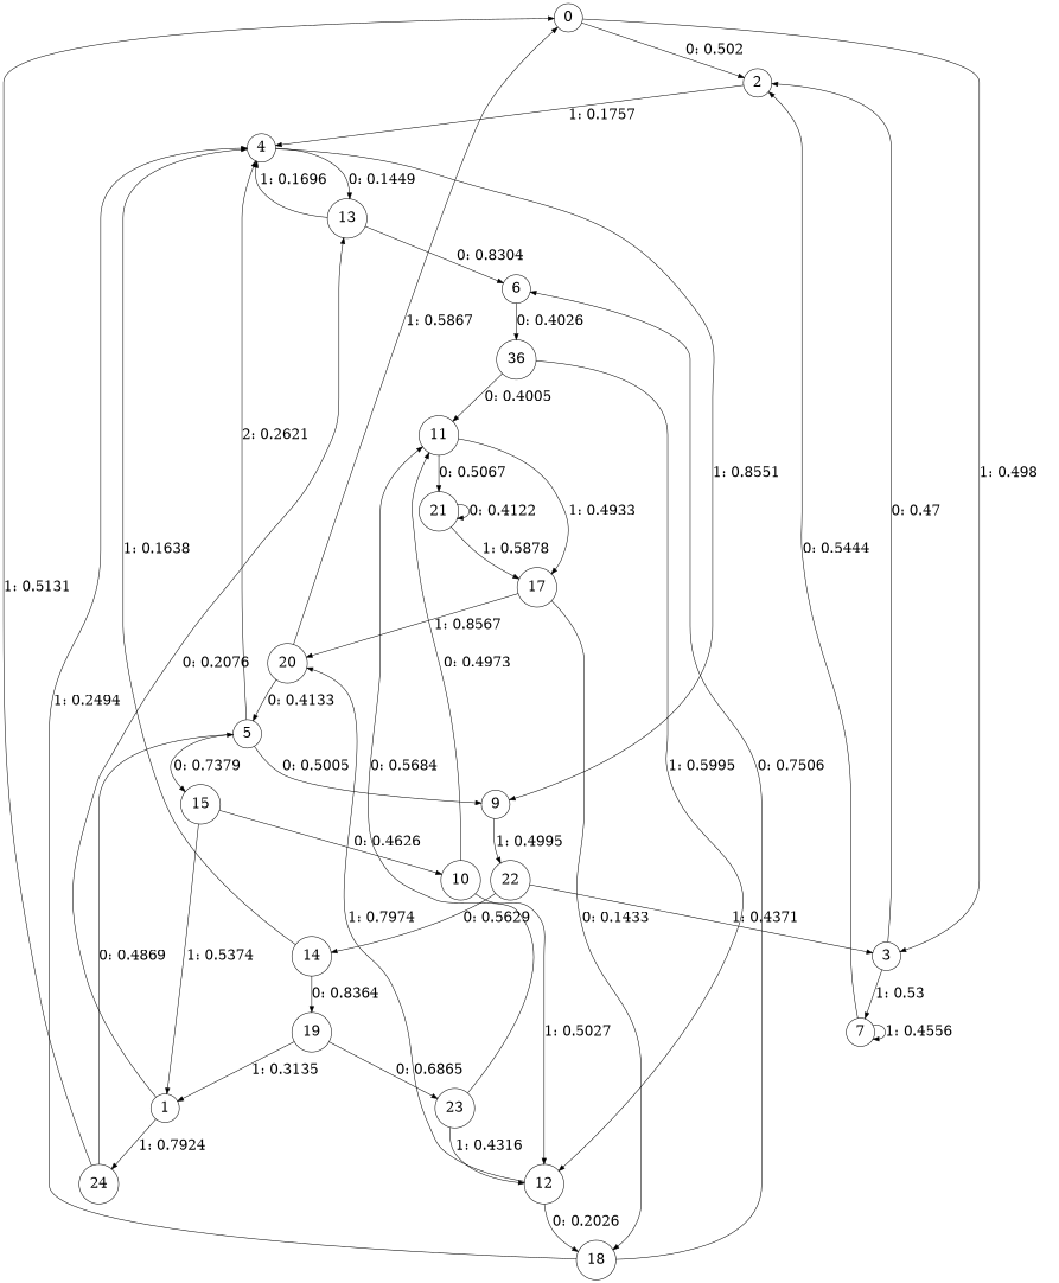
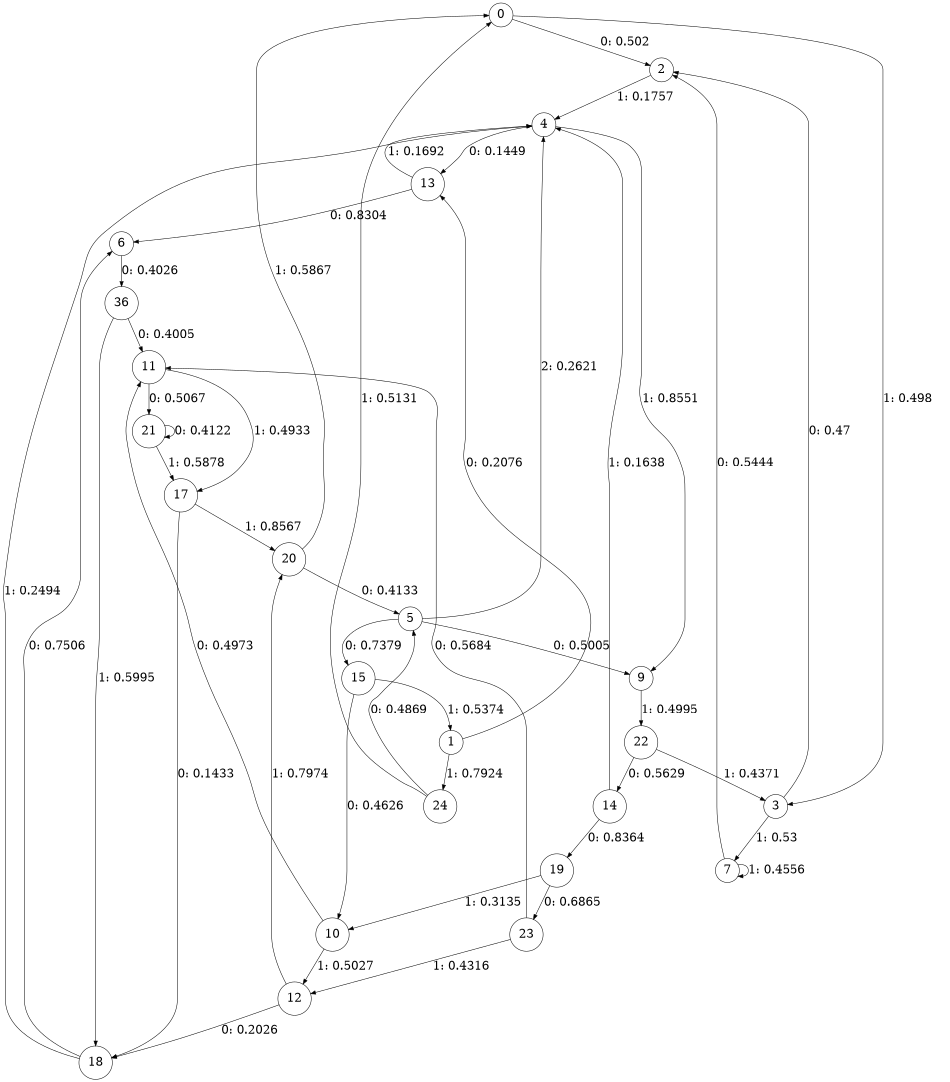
  digraph {
    node [fontsize=24 shape=circle]
    edge [fontsize=24]
    0
    2
    3
    4
    7
    13
    9
    1
    24
    6
    5
    n12 [label=36]
    15
    23
    11
    12
    22
    14
    10
    21
    17
    18
    20
    19
    0 -> 2 [label="0: 0.502    "]
    0 -> 3 [label="1: 0.498    "]
    2 -> 4 [label="1: 0.1757   "]
    3 -> 2 [label="0: 0.47     "]
    3 -> 7 [label="1: 0.53     "]
    4 -> 13 [label="0: 0.1449   "]
    4 -> 9 [label="1: 0.8551   "]
    7 -> 2 [label="0: 0.5444   "]
    7 -> 7 [label="1: 0.4556   "]
-   13 -> 4 [label="1: 0.1696   "]
+   13 -> 4 [label="1: 0.1692   "]
    13 -> 6 [label="0: 0.8304   "]
    9 -> 22 [label="1: 0.4995   "]
    1 -> 13 [label="0: 0.2076   "]
    1 -> 24 [label="1: 0.7924   "]
    24 -> 0 [label="1: 0.5131   "]
    24 -> 5 [label="0: 0.4869   "]
    6 -> n12 [label="0: 0.4026   "]
    5 -> 4 [label="2: 0.2621   "]
    5 -> 9 [label="0: 0.5005   "]
    5 -> 15 [label="0: 0.7379   "]
    n12 -> 11 [label="0: 0.4005   "]
-   n12 -> 12 [label="1: 0.5995   "]
+   n12 -> 18 [label="1: 0.5995   "]
    15 -> 1 [label="1: 0.5374   "]
    15 -> 10 [label="0: 0.4626   "]
    23 -> 11 [label="0: 0.5684   "]
    23 -> 12 [label="1: 0.4316   "]
    11 -> 21 [label="0: 0.5067   "]
    11 -> 17 [label="1: 0.4933   "]
    12 -> 18 [label="0: 0.2026   "]
    12 -> 20 [label="1: 0.7974   "]
    22 -> 3 [label="1: 0.4371   "]
    22 -> 14 [label="0: 0.5629   "]
    14 -> 4 [label="1: 0.1638   "]
    14 -> 19 [label="0: 0.8364   "]
    10 -> 11 [label="0: 0.4973   "]
    10 -> 12 [label="1: 0.5027   "]
    21 -> 21 [label="0: 0.4122   "]
    21 -> 17 [label="1: 0.5878   "]
    17 -> 18 [label="0: 0.1433   "]
    17 -> 20 [label="1: 0.8567   "]
    18 -> 4 [label="1: 0.2494   "]
    18 -> 6 [label="0: 0.7506   "]
    20 -> 0 [label="1: 0.5867   "]
    20 -> 5 [label="0: 0.4133   "]
-   19 -> 1 [label="1: 0.3135   "]
+   19 -> 10 [label="1: 0.3135   "]
    19 -> 23 [label="0: 0.6865   "]
  }
